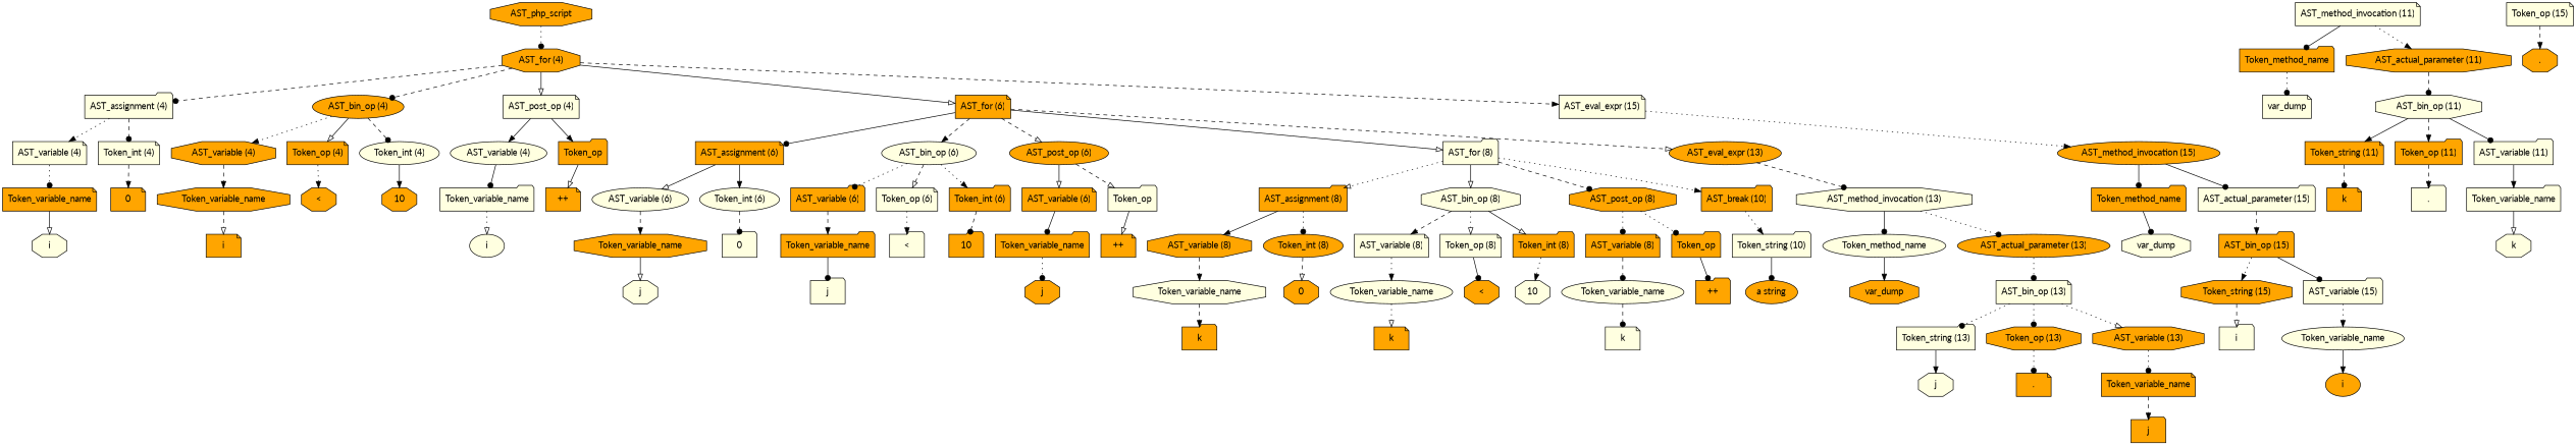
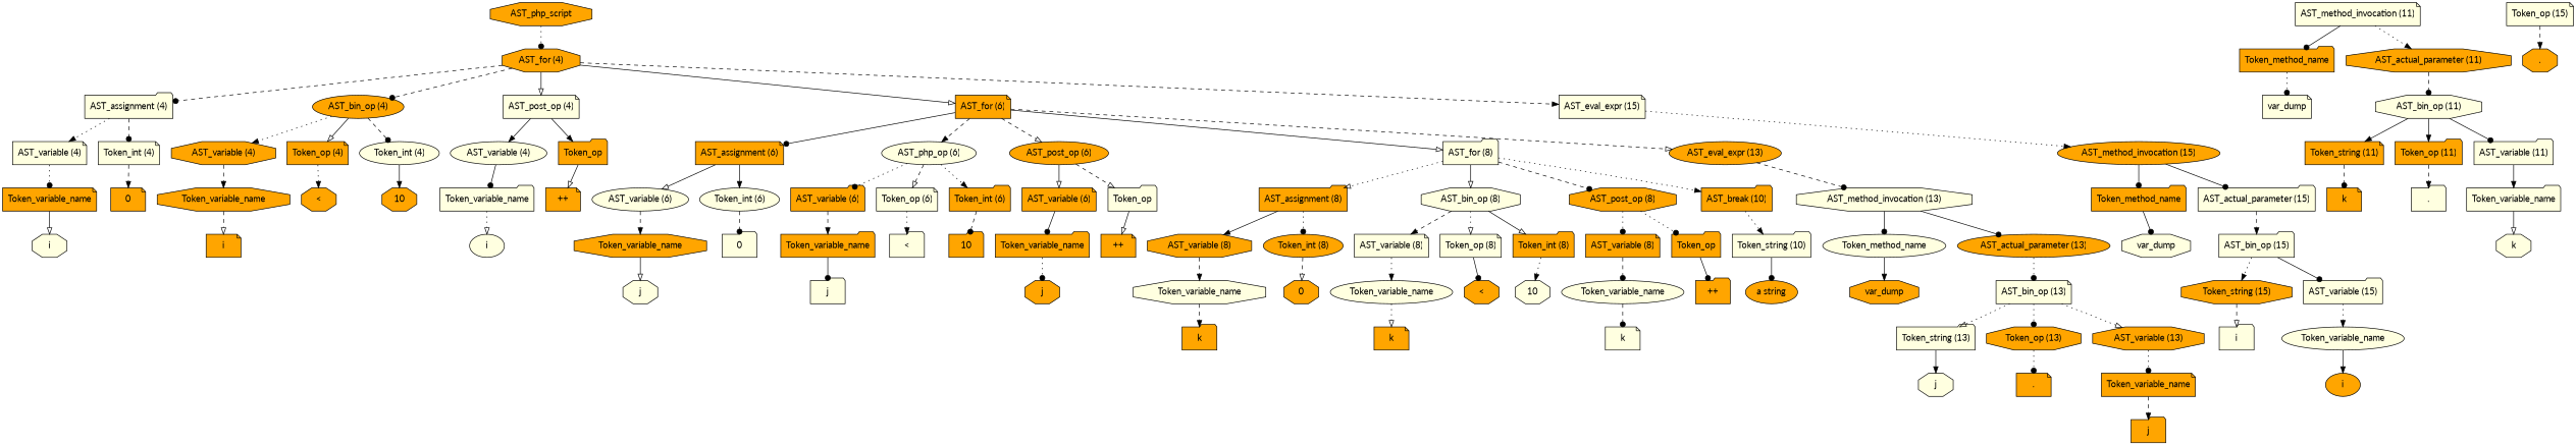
  digraph {
    fontname=Lato
    node [fillcolor=orange fontname=Lato shape=folder style=filled]
    edge [arrowhead=dot fontname=Lato style=solid]
    n1 [label=AST_php_script shape=octagon]
    n2 [label="AST_for (4)" shape=octagon]
    n3 [fillcolor=lightyellow label="AST_assignment (4)"]
    n4 [label="AST_bin_op (4)" shape=ellipse]
    n5 [fillcolor=lightyellow label="AST_post_op (4)" shape=note]
    n6 [label="AST_for (6)" shape=note]
    n7 [fillcolor=lightyellow label="AST_eval_expr (15)" shape=note]
    n8 [fillcolor=lightyellow label="AST_variable (4)" shape=note]
    n9 [fillcolor=lightyellow label="Token_int (4)" shape=note]
    n10 [label="AST_variable (4)" shape=octagon]
    n11 [label="Token_op (4)" shape=note]
    n12 [fillcolor=lightyellow label="Token_int (4)" shape=ellipse]
    n13 [fillcolor=lightyellow label="AST_variable (4)" shape=ellipse]
    n14 [label=Token_op]
    n15 [label="AST_assignment (6)" shape=note]
-   n16 [fillcolor=lightyellow label="AST_bin_op (6)" shape=ellipse]
+   n16 [fillcolor=lightyellow label="AST_php_op (6)" shape=ellipse]
    n17 [label="AST_post_op (6)" shape=ellipse]
    n18 [fillcolor=lightyellow label="AST_for (8)"]
    n19 [label="AST_eval_expr (13)" shape=ellipse]
    n20 [label="AST_method_invocation (15)" shape=ellipse]
    n21 [label=Token_variable_name shape=note]
    n22 [label=0 shape=note]
    n23 [fillcolor=lightyellow label=i shape=octagon]
    n24 [label=Token_variable_name shape=octagon]
    n25 [label="<" shape=octagon]
    n26 [label=10 shape=octagon]
    n27 [label=i shape=note]
    n28 [fillcolor=lightyellow label=Token_variable_name]
    n29 [label="++" shape=note]
    n30 [fillcolor=lightyellow label=i shape=ellipse]
    n31 [fillcolor=lightyellow label="AST_variable (6)" shape=ellipse]
    n32 [fillcolor=lightyellow label="Token_int (6)" shape=ellipse]
    n33 [label="AST_variable (6)"]
    n34 [fillcolor=lightyellow label="Token_op (6)" shape=note]
    n35 [label="Token_int (6)"]
    n36 [label="AST_variable (6)" shape=note]
    n37 [fillcolor=lightyellow label=Token_op]
    n38 [label="AST_assignment (8)"]
    n39 [fillcolor=lightyellow label="AST_bin_op (8)" shape=octagon]
    n40 [label="AST_post_op (8)" shape=octagon]
    n41 [label="AST_break (10)"]
    n42 [fillcolor=lightyellow label="AST_method_invocation (13)" shape=octagon]
    n43 [label=Token_variable_name shape=octagon]
    n44 [fillcolor=lightyellow label=0]
    n45 [fillcolor=lightyellow label=j shape=octagon]
    n46 [label=Token_variable_name]
    n47 [fillcolor=lightyellow label="<"]
    n48 [label=10]
    n49 [fillcolor=lightyellow label=j]
    n50 [label=Token_variable_name]
    n51 [label="++" shape=note]
    n52 [label=j shape=octagon]
    n53 [label="AST_variable (8)" shape=octagon]
    n54 [label="Token_int (8)" shape=ellipse]
    n55 [fillcolor=lightyellow label="AST_variable (8)" shape=note]
    n56 [fillcolor=lightyellow label="Token_op (8)" shape=note]
    n57 [label="Token_int (8)"]
    n58 [label="AST_variable (8)" shape=note]
    n59 [label=Token_op]
    n60 [fillcolor=lightyellow label="Token_string (10)"]
    n61 [fillcolor=lightyellow label=Token_variable_name shape=octagon]
    n62 [label=0 shape=octagon]
    n63 [label=k]
    n64 [fillcolor=lightyellow label=Token_variable_name shape=ellipse]
    n65 [label="<" shape=octagon]
    n66 [fillcolor=lightyellow label=10 shape=octagon]
    n67 [label=k shape=note]
    n68 [fillcolor=lightyellow label=Token_variable_name shape=ellipse]
    n69 [label="++"]
    n70 [fillcolor=lightyellow label=k shape=note]
    n71 [label="a string" shape=ellipse]
    n72 [fillcolor=lightyellow label="AST_method_invocation (11)" shape=note]
    n73 [label=Token_method_name]
    n74 [label="AST_actual_parameter (11)" shape=octagon]
    n75 [fillcolor=lightyellow label=var_dump shape=note]
    n76 [fillcolor=lightyellow label="AST_bin_op (11)" shape=octagon]
    n77 [label="Token_string (11)" shape=note]
    n78 [label="Token_op (11)"]
    n79 [fillcolor=lightyellow label="AST_variable (11)"]
    n80 [label=k shape=note]
    n81 [fillcolor=lightyellow label="."]
    n82 [fillcolor=lightyellow label=Token_variable_name]
    n83 [fillcolor=lightyellow label=k shape=octagon]
    n84 [fillcolor=lightyellow label=Token_method_name shape=ellipse]
    n85 [label="AST_actual_parameter (13)" shape=ellipse]
    n86 [label=var_dump shape=octagon]
    n87 [fillcolor=lightyellow label="AST_bin_op (13)" shape=note]
    n88 [fillcolor=lightyellow label="Token_string (13)"]
    n89 [label="Token_op (13)" shape=octagon]
    n90 [label="AST_variable (13)" shape=octagon]
    n91 [fillcolor=lightyellow label=j shape=octagon]
    n92 [label="." shape=note]
    n93 [label=Token_variable_name shape=note]
    n94 [label=j]
    n95 [label=Token_method_name]
    n96 [fillcolor=lightyellow label="AST_actual_parameter (15)"]
    n97 [fillcolor=lightyellow label=var_dump shape=octagon]
-   n98 [label="AST_bin_op (15)"]
+   n98 [fillcolor=lightyellow label="AST_bin_op (15)"]
    n99 [label="Token_string (15)" shape=octagon]
    n100 [fillcolor=lightyellow label="AST_variable (15)"]
    n101 [fillcolor=lightyellow label=i]
    n102 [fillcolor=lightyellow label="Token_op (15)" shape=note]
    n103 [label="." shape=octagon]
    n104 [fillcolor=lightyellow label=Token_variable_name shape=ellipse]
    n105 [label=i shape=ellipse]
    n1 -> n2 [style=dotted]
    n2 -> n3 [style=dashed]
    n2 -> n4 [style=dashed]
    n2 -> n5 [arrowhead=onormal]
    n2 -> n6 [arrowhead=onormal]
    n2 -> n7 [arrowhead=normal style=dashed]
    n3 -> n8 [arrowhead=normal style=dotted]
    n3 -> n9 [style=dashed]
    n4 -> n10 [arrowhead=normal style=dotted]
    n4 -> n11 [arrowhead=onormal]
    n4 -> n12 [style=dashed]
    n5 -> n13 [arrowhead=normal]
    n5 -> n14 [arrowhead=normal]
    n6 -> n15
    n6 -> n16 [arrowhead=normal style=dashed]
    n6 -> n17 [arrowhead=onormal style=dashed]
    n6 -> n18 [arrowhead=onormal]
    n6 -> n19 [arrowhead=onormal style=dashed]
    n7 -> n20 [arrowhead=normal style=dotted]
    n8 -> n21 [style=dotted]
    n9 -> n22 [arrowhead=normal style=dashed]
    n10 -> n24 [arrowhead=normal style=dashed]
    n11 -> n25 [arrowhead=normal style=dotted]
    n12 -> n26 [arrowhead=normal]
    n13 -> n28
    n14 -> n29 [arrowhead=onormal]
    n15 -> n31 [arrowhead=onormal]
    n15 -> n32 [arrowhead=normal]
    n16 -> n33 [style=dotted]
    n16 -> n34 [arrowhead=onormal style=dashed]
    n16 -> n35 [arrowhead=normal style=dotted]
    n17 -> n36 [arrowhead=onormal]
    n17 -> n37 [arrowhead=onormal style=dashed]
    n18 -> n38 [arrowhead=onormal style=dotted]
    n18 -> n39 [arrowhead=onormal]
    n18 -> n40 [style=dashed]
    n18 -> n41 [arrowhead=normal style=dotted]
    n19 -> n42 [style=dashed]
    n20 -> n95
    n20 -> n96
    n21 -> n23 [arrowhead=onormal]
    n24 -> n27 [arrowhead=onormal style=dashed]
    n28 -> n30 [arrowhead=onormal style=dotted]
    n31 -> n43 [arrowhead=normal style=dashed]
    n32 -> n44 [style=dashed]
    n33 -> n46 [arrowhead=normal style=dashed]
    n34 -> n47 [arrowhead=normal style=dotted]
    n35 -> n48 [style=dashed]
    n36 -> n50
    n37 -> n51 [arrowhead=onormal]
    n38 -> n53 [arrowhead=normal]
    n38 -> n54 [style=dotted]
    n39 -> n55 [arrowhead=normal style=dashed]
    n39 -> n56 [arrowhead=onormal style=dotted]
    n39 -> n57 [arrowhead=onormal]
    n40 -> n58 [style=dotted]
    n40 -> n59 [style=dotted]
    n41 -> n60 [arrowhead=normal style=dotted]
    n42 -> n84
-   n42 -> n85 [style=dotted]
+   n42 -> n85
    n43 -> n45 [arrowhead=onormal]
    n46 -> n49
    n50 -> n52 [style=dotted]
    n53 -> n61 [arrowhead=normal style=dashed]
    n54 -> n62 [arrowhead=onormal style=dashed]
    n55 -> n64 [arrowhead=normal style=dotted]
    n56 -> n65
    n57 -> n66 [arrowhead=normal style=dotted]
    n58 -> n68 [style=dashed]
    n59 -> n69
    n60 -> n71
    n61 -> n63 [arrowhead=normal style=dashed]
    n64 -> n67 [arrowhead=onormal style=dotted]
    n68 -> n70 [style=dashed]
    n72 -> n73
    n72 -> n74 [arrowhead=normal style=dotted]
    n73 -> n75 [style=dotted]
    n74 -> n76 [style=dashed]
    n76 -> n77 [arrowhead=normal]
-   n76 -> n78 [arrowhead=normal style=dashed]
+   n76 -> n78 [arrowhead=normal]
    n76 -> n79
    n77 -> n80 [style=dashed]
    n78 -> n81 [arrowhead=normal style=dashed]
    n79 -> n82 [arrowhead=normal]
    n82 -> n83 [arrowhead=onormal]
    n84 -> n86 [arrowhead=normal]
    n85 -> n87 [style=dotted]
-   n87 -> n88 [style=dotted]
+   n87 -> n88 [arrowhead=onormal style=dotted]
    n87 -> n89 [style=dotted]
    n87 -> n90 [arrowhead=onormal style=dotted]
    n88 -> n91 [arrowhead=normal]
    n89 -> n92 [style=dotted]
    n90 -> n93 [style=dotted]
    n93 -> n94 [arrowhead=normal style=dashed]
    n95 -> n97
    n96 -> n98 [arrowhead=normal style=dashed]
    n98 -> n99 [arrowhead=normal style=dotted]
    n98 -> n100
    n99 -> n101 [arrowhead=onormal style=dashed]
    n100 -> n104 [arrowhead=normal style=dotted]
    n102 -> n103 [arrowhead=normal style=dashed]
    n104 -> n105 [arrowhead=normal]
  }
